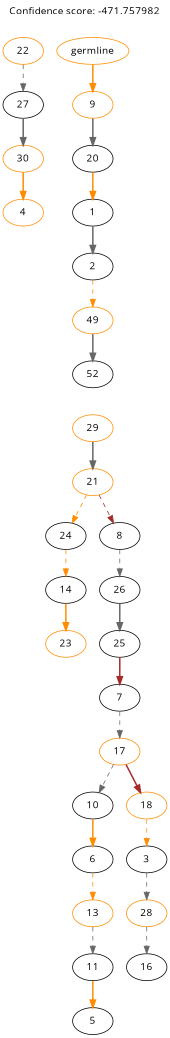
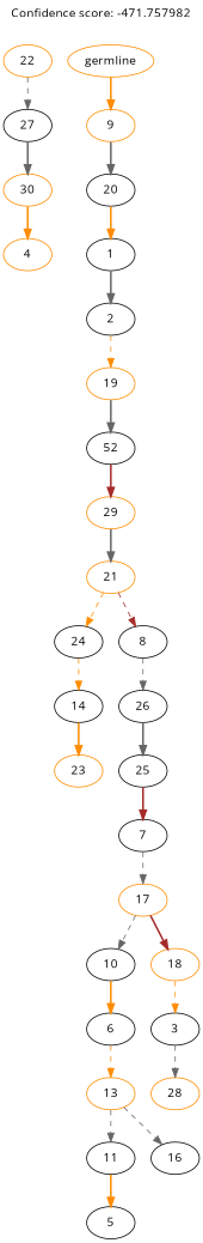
  digraph {
    fontname="Open Sans"
    label="Confidence score: -471.757982"
    labelloc=t
    node [color=black fontname="Open Sans"]
    edge [color=gray40 fontname="Open Sans" style=bold]
    n1 [color=darkorange label=30]
    n2 [color=darkorange label=4]
    n3 [label=27]
    n4 [color=darkorange label=22]
    n5 [color=darkorange label=23]
    n6 [label=14]
    n7 [label=24]
    n8 [label=11]
    n9 [label=5]
    n10 [color=darkorange label=13]
    n11 [label=6]
    n12 [label=10]
    n13 [color=darkorange label=28]
    n14 [label=16]
    n15 [label=3]
    n16 [color=darkorange label=18]
    n17 [color=darkorange label=17]
    n18 [label=7]
    n19 [label=25]
    n20 [label=26]
    n21 [label=8]
    n22 [color=darkorange label=21]
    n23 [color=darkorange label=29]
    n24 [label=52]
-   n25 [color=darkorange label=49]
+   n25 [color=darkorange label=19]
    n26 [label=2]
    n27 [label=1]
    n28 [label=20]
    n29 [color=darkorange label=9]
    n30 [color=darkorange label=germline]
    n1 -> n2 [color=darkorange]
    n3 -> n1
    n4 -> n3 [style=dashed]
    n6 -> n5 [color=darkorange]
    n7 -> n6 [color=darkorange style=dashed]
    n8 -> n9 [color=darkorange]
    n10 -> n8 [style=dashed]
    n11 -> n10 [color=darkorange style=dashed]
    n12 -> n11 [color=darkorange]
-   n13 -> n14 [style=dashed]
+   n10 -> n14 [style=dashed]
    n15 -> n13 [style=dashed]
    n16 -> n15 [color=darkorange style=dashed]
    n17 -> n12 [style=dashed]
    n17 -> n16 [color=brown]
    n18 -> n17 [style=dashed]
    n19 -> n18 [color=brown]
    n20 -> n19
    n21 -> n20 [style=dashed]
    n22 -> n7 [color=darkorange style=dashed]
    n22 -> n21 [color=brown style=dashed]
    n23 -> n22
+   n24 -> n23 [color=brown]
    n25 -> n24
    n26 -> n25 [color=darkorange style=dashed]
    n27 -> n26
    n28 -> n27 [color=darkorange]
    n29 -> n28
    n30 -> n29 [color=darkorange]
  }
